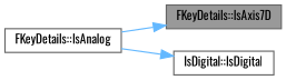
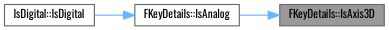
  digraph {
    fontname=Oswald
    rankdir=RL
    node [color=grey40 fillcolor=white fontname=Oswald fontsize=10 shape=box style=filled]
    edge [color=steelblue1 dir=back fontname=Oswald fontsize=10 labelfontname=Helvetica labelfontsize=10 style=solid]
-   n1 [color=gray40 fillcolor=grey60 fontcolor=black height=0.2 label="FKeyDetails::IsAxis7D" width=0.4]
+   n1 [color=gray40 fillcolor=grey60 fontcolor=black height=0.2 label="FKeyDetails::IsAxis3D" width=0.4]
    n2 [height=0.2 label="FKeyDetails::IsAnalog" width=0.4]
    n3 [height=0.2 label="IsDigital::IsDigital" width=0.4]
    n1 -> n2
-   n3 -> n2
+   n2 -> n3
  }
